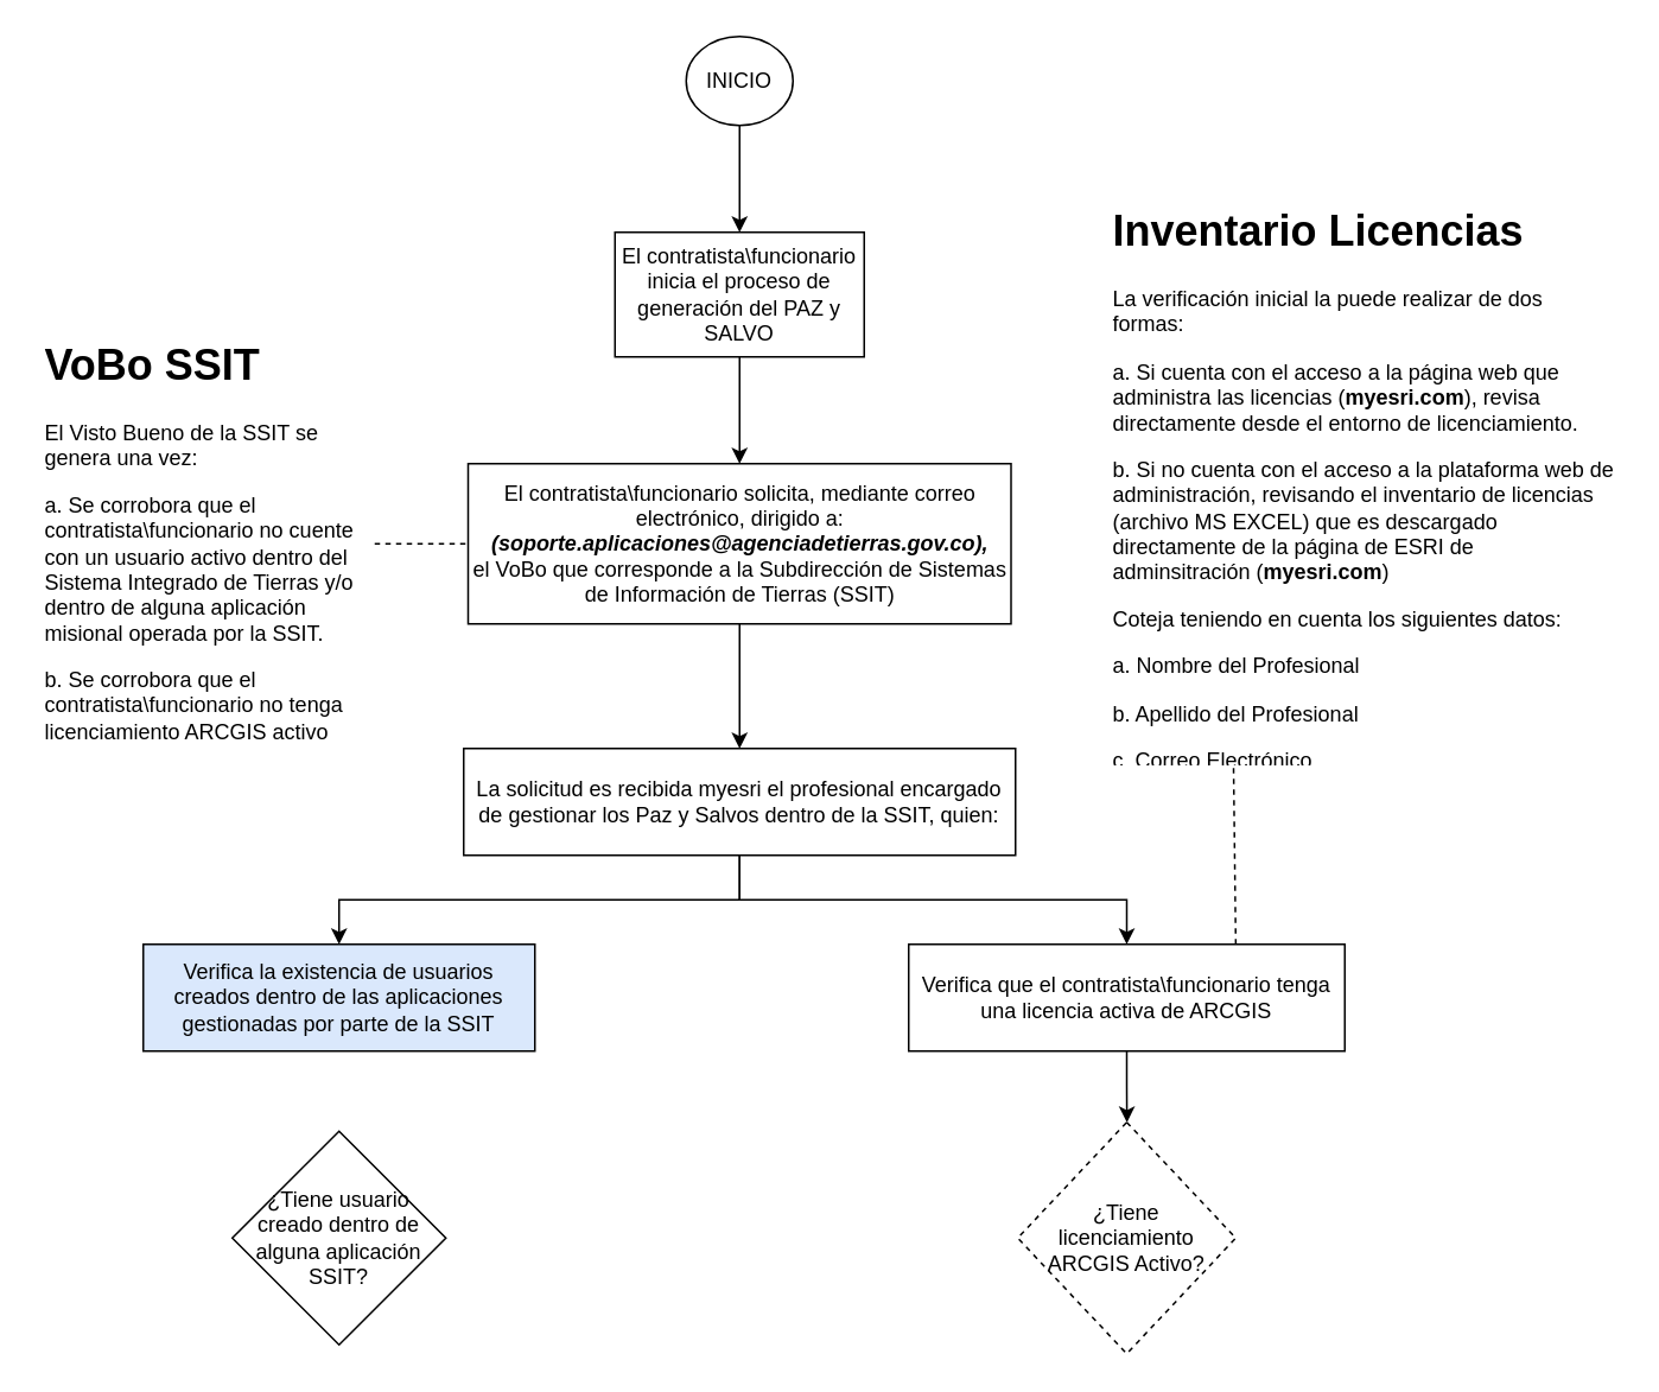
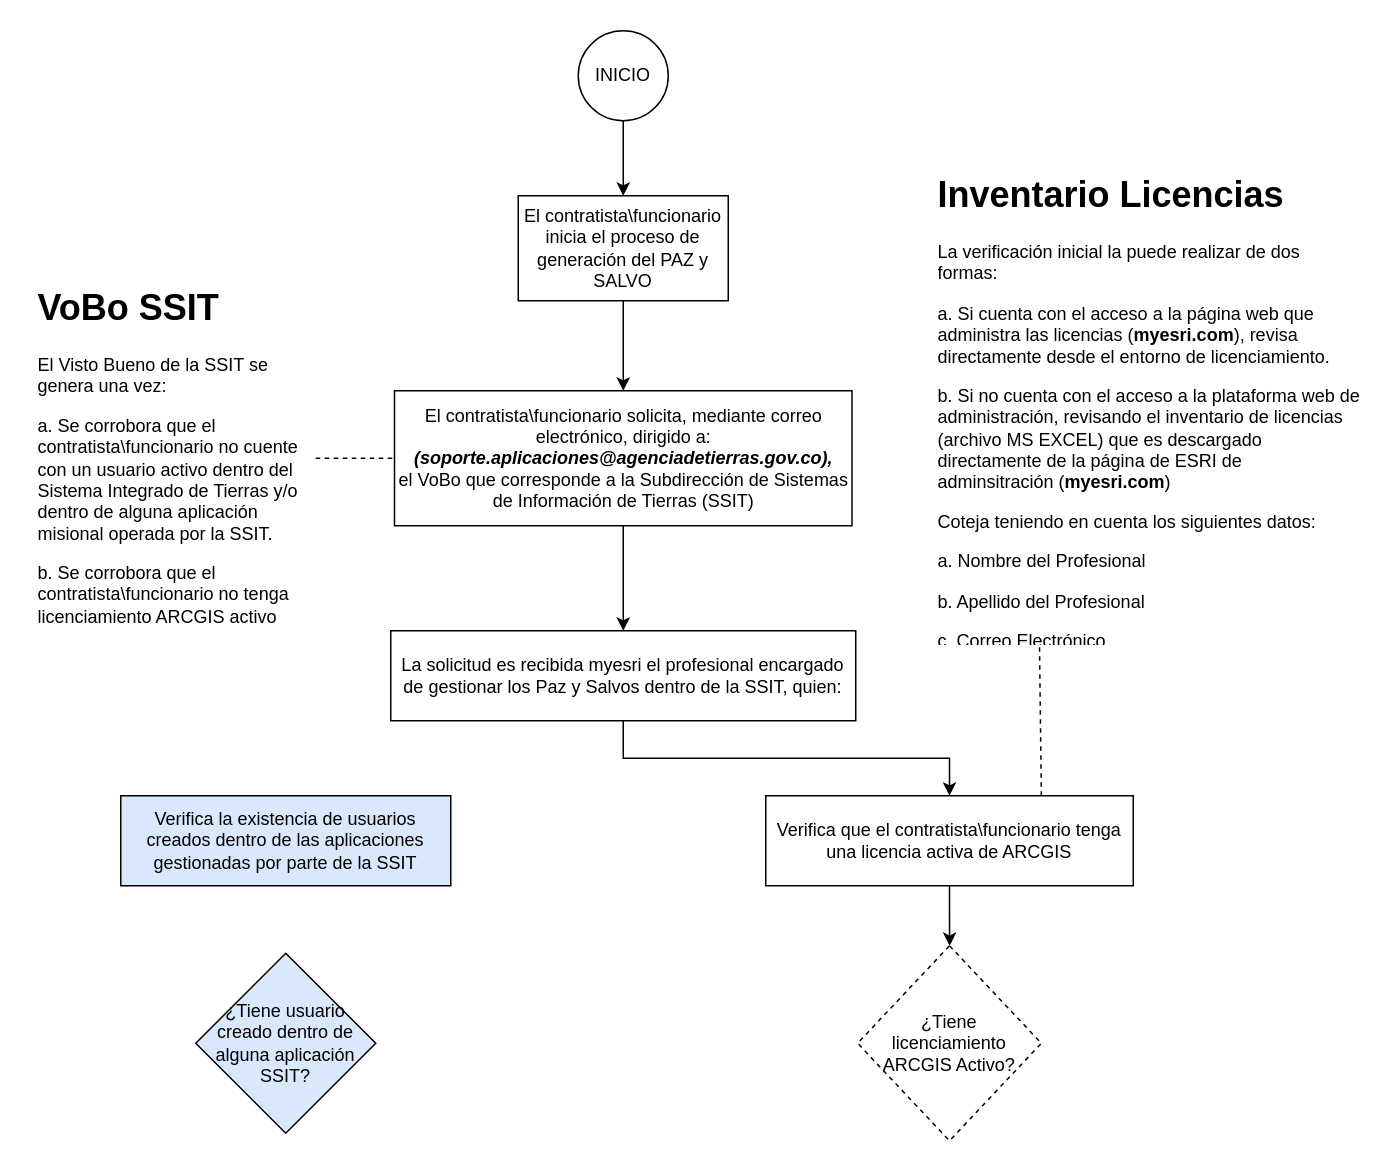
  <mxCell id="0" />
  <mxCell id="1" parent="0" />
  <mxCell id="2" style="edgeStyle=orthogonalEdgeStyle;rounded=0;orthogonalLoop=1;jettySize=auto;html=1;exitX=0.5;exitY=1;exitDx=0;exitDy=0;entryX=0.5;entryY=0;entryDx=0;entryDy=0;" edge="1" parent="1" source="3" target="5"><mxGeometry relative="1" as="geometry" /></mxCell>
- <mxCell id="3" value="INICIO" style="ellipse;whiteSpace=wrap;html=1;aspect=fixed;" vertex="1" parent="1"><mxGeometry x="385" y="20" width="60" height="50" as="geometry" /></mxCell>
+ <mxCell id="3" value="INICIO" style="ellipse;whiteSpace=wrap;html=1;aspect=fixed;" vertex="1" parent="1"><mxGeometry x="385" y="20" width="60" height="60" as="geometry" /></mxCell>
  <mxCell id="4" style="edgeStyle=orthogonalEdgeStyle;rounded=0;orthogonalLoop=1;jettySize=auto;html=1;exitX=0.5;exitY=1;exitDx=0;exitDy=0;entryX=0.5;entryY=0;entryDx=0;entryDy=0;" edge="1" parent="1" source="5" target="7"><mxGeometry relative="1" as="geometry" /></mxCell>
  <mxCell id="5" value="El contratista\funcionario inicia el proceso de generación del PAZ y SALVO" style="rounded=0;whiteSpace=wrap;html=1;" vertex="1" parent="1"><mxGeometry x="345" y="130" width="140" height="70" as="geometry" /></mxCell>
  <mxCell id="6" style="edgeStyle=orthogonalEdgeStyle;rounded=0;orthogonalLoop=1;jettySize=auto;html=1;" edge="1" parent="1" source="7" target="11"><mxGeometry relative="1" as="geometry" /></mxCell>
  <mxCell id="7" value="El contratista\funcionario solicita, mediante correo electrónico, dirigido a: &lt;b&gt;&lt;i&gt;(soporte.aplicaciones@agenciadetierras.gov.co), &lt;/i&gt;&lt;/b&gt;&lt;br&gt;el VoBo que corresponde a la Subdirección de Sistemas de Información de Tierras (SSIT)" style="rounded=0;whiteSpace=wrap;html=1;" vertex="1" parent="1"><mxGeometry x="262.5" y="260" width="305" height="90" as="geometry" /></mxCell>
  <mxCell id="8" value="&lt;h1&gt;VoBo SSIT&lt;/h1&gt;&lt;p&gt;El Visto Bueno de la SSIT se genera una vez:&lt;/p&gt;&lt;p&gt;a. Se corrobora que el contratista\funcionario no cuente con un usuario activo dentro del Sistema Integrado de Tierras y/o dentro de alguna aplicación misional operada por la SSIT.&lt;/p&gt;&lt;p&gt;b. Se corrobora que el contratista\funcionario no tenga licenciamiento ARCGIS activo&lt;/p&gt;" style="text;html=1;strokeColor=none;fillColor=none;spacing=5;spacingTop=-20;whiteSpace=wrap;overflow=hidden;rounded=0;" vertex="1" parent="1"><mxGeometry x="20" y="185" width="190" height="240" as="geometry" /></mxCell>
- <mxCell id="9" style="edgeStyle=orthogonalEdgeStyle;rounded=0;orthogonalLoop=1;jettySize=auto;html=1;entryX=0.5;entryY=0;entryDx=0;entryDy=0;" edge="1" parent="1" source="11" target="13"><mxGeometry relative="1" as="geometry" /></mxCell>
  <mxCell id="10" style="edgeStyle=orthogonalEdgeStyle;rounded=0;orthogonalLoop=1;jettySize=auto;html=1;exitX=0.5;exitY=1;exitDx=0;exitDy=0;" edge="1" parent="1" source="11" target="15"><mxGeometry relative="1" as="geometry" /></mxCell>
  <mxCell id="11" value="La solicitud es recibida myesri el profesional encargado de gestionar los Paz y Salvos dentro de la SSIT, quien:" style="rounded=0;whiteSpace=wrap;html=1;" vertex="1" parent="1"><mxGeometry x="260" y="420" width="310" height="60" as="geometry" /></mxCell>
  <mxCell id="12" value="" style="endArrow=none;dashed=1;html=1;entryX=0;entryY=0.5;entryDx=0;entryDy=0;exitX=1;exitY=0.5;exitDx=0;exitDy=0;" edge="1" parent="1" source="8" target="7"><mxGeometry width="50" height="50" relative="1" as="geometry"><mxPoint x="130" y="520" as="sourcePoint" /><mxPoint x="180" y="470" as="targetPoint" /></mxGeometry></mxCell>
  <mxCell id="13" value="Verifica la existencia de usuarios creados dentro de las aplicaciones gestionadas por parte de la SSIT" style="rounded=0;whiteSpace=wrap;html=1;fillColor=#dae8fc;" vertex="1" parent="1"><mxGeometry x="80" y="530" width="220" height="60" as="geometry" /></mxCell>
  <mxCell id="14" style="edgeStyle=orthogonalEdgeStyle;rounded=0;orthogonalLoop=1;jettySize=auto;html=1;" edge="1" parent="1" source="15" target="16"><mxGeometry relative="1" as="geometry" /></mxCell>
  <mxCell id="15" value="Verifica que el contratista\funcionario tenga una licencia activa de ARCGIS" style="rounded=0;whiteSpace=wrap;html=1;" vertex="1" parent="1"><mxGeometry x="510" y="530" width="245" height="60" as="geometry" /></mxCell>
  <mxCell id="16" value="¿Tiene&lt;br&gt;licenciamiento &lt;br&gt;ARCGIS Activo?" style="rhombus;whiteSpace=wrap;html=1;dashed=1;" vertex="1" parent="1"><mxGeometry x="571.25" y="630" width="122.5" height="130" as="geometry" /></mxCell>
  <mxCell id="17" value="&lt;h1&gt;Inventario Licencias&lt;/h1&gt;&lt;p&gt;La verificación inicial la puede realizar de dos formas:&amp;nbsp;&lt;/p&gt;&lt;p&gt;a. Si cuenta con el acceso a la página web que administra las licencias (&lt;b&gt;myesri.com&lt;/b&gt;), revisa directamente desde el entorno de licenciamiento.&lt;/p&gt;&lt;p&gt;b. Si no cuenta con el acceso a la plataforma web de administración, revisando el inventario de licencias (archivo MS EXCEL) que es descargado directamente de la página de ESRI de adminsitración (&lt;b&gt;myesri.com&lt;/b&gt;)&lt;/p&gt;&lt;p&gt;Coteja teniendo en cuenta los siguientes datos:&lt;/p&gt;&lt;p&gt;a. Nombre del Profesional&lt;/p&gt;&lt;p&gt;b. Apellido del Profesional&lt;/p&gt;&lt;p&gt;c. Correo Electrónico&lt;/p&gt;" style="text;html=1;strokeColor=none;fillColor=none;spacing=5;spacingTop=-20;whiteSpace=wrap;overflow=hidden;rounded=0;" vertex="1" parent="1"><mxGeometry x="620" y="110" width="290" height="320" as="geometry" /></mxCell>
  <mxCell id="18" value="" style="endArrow=none;dashed=1;html=1;exitX=0.75;exitY=0;exitDx=0;exitDy=0;entryX=0.25;entryY=1;entryDx=0;entryDy=0;" edge="1" parent="1" source="15" target="17"><mxGeometry width="50" height="50" relative="1" as="geometry"><mxPoint x="840" y="570" as="sourcePoint" /><mxPoint x="890" y="520" as="targetPoint" /></mxGeometry></mxCell>
- <mxCell id="19" value="¿Tiene usuario creado dentro de alguna aplicación SSIT?" style="rhombus;whiteSpace=wrap;html=1;" vertex="1" parent="1"><mxGeometry x="130" y="635" width="120" height="120" as="geometry" /></mxCell>
+ <mxCell id="19" value="¿Tiene usuario creado dentro de alguna aplicación SSIT?" style="rhombus;whiteSpace=wrap;html=1;fillColor=#dae8fc;" vertex="1" parent="1"><mxGeometry x="130" y="635" width="120" height="120" as="geometry" /></mxCell>
